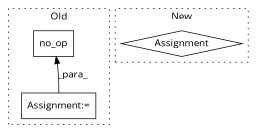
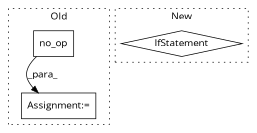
  digraph {
    fontname="Open Sans"
    node [shape=box fontname="Open Sans"]
    n1 [a=32 l="6,1" label=no_op s="4540,4556"]
    n2 [a=7 l=1 label="Assignment:=" s=4528]
-   n3 [a=25 l=45 label=Assignment s=3263 shape=diamond]
+   n3 [a=25 l=45 label=IfStatement s=3263 shape=diamond]
    subgraph cluster_1 {
      label=Old
      style=dotted
      n1
      n2
    }
    subgraph cluster_2 {
      label=New
      style=dotted
      n3
    }
-   n2 -> n1 [label=_para_ fontname="Open Sans"]
+   n1 -> n2 [label=_para_ fontname="Open Sans"]
  }
